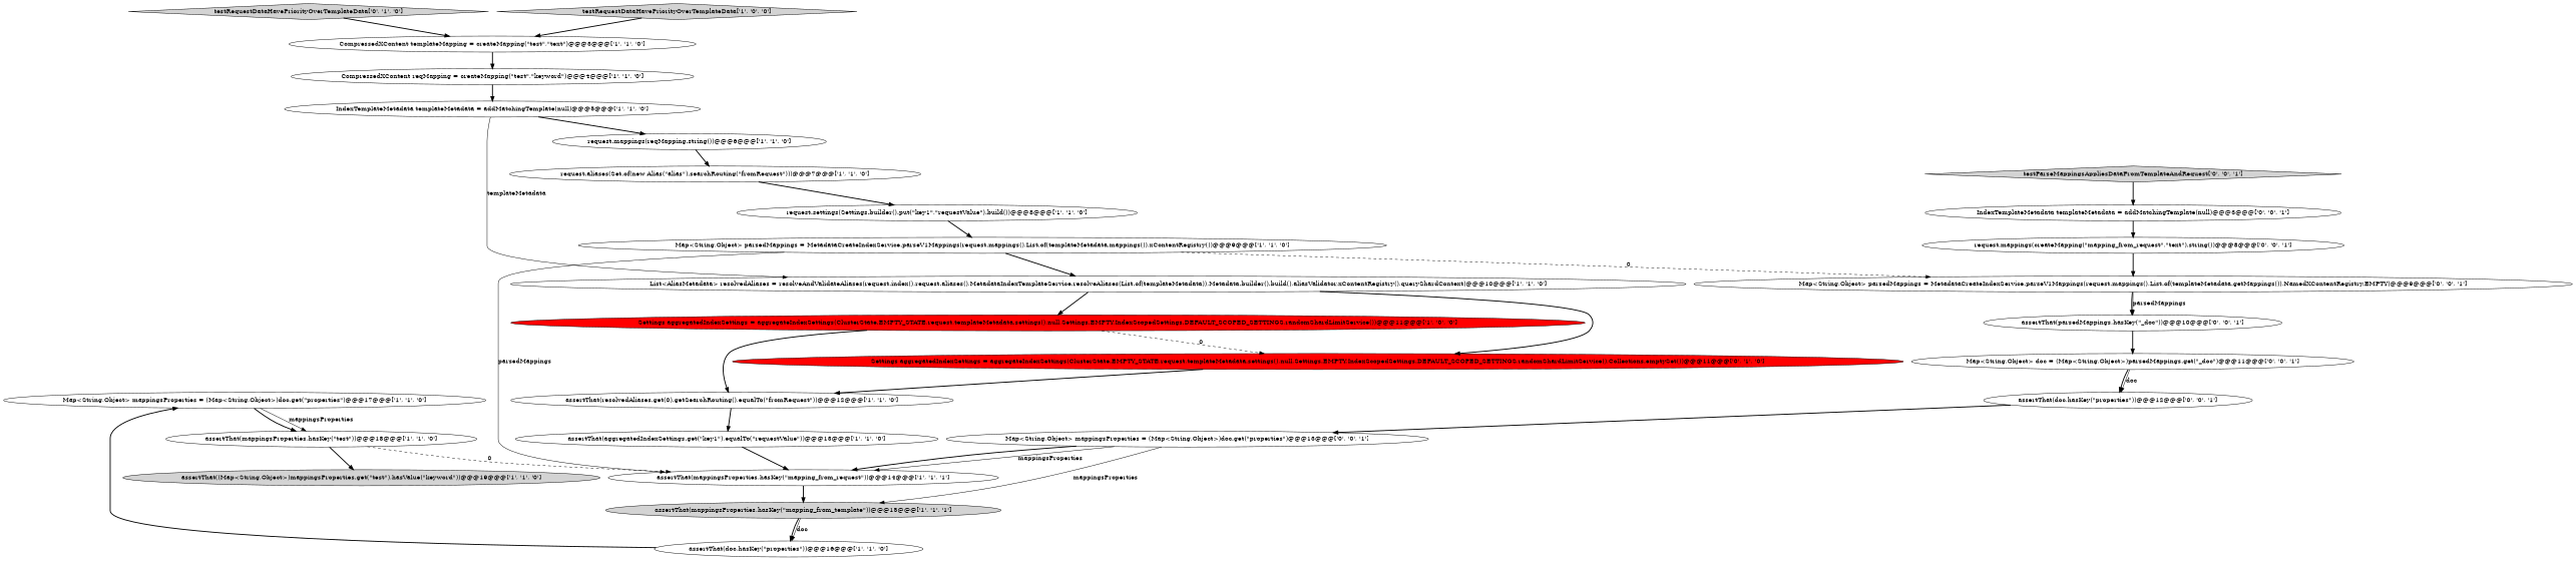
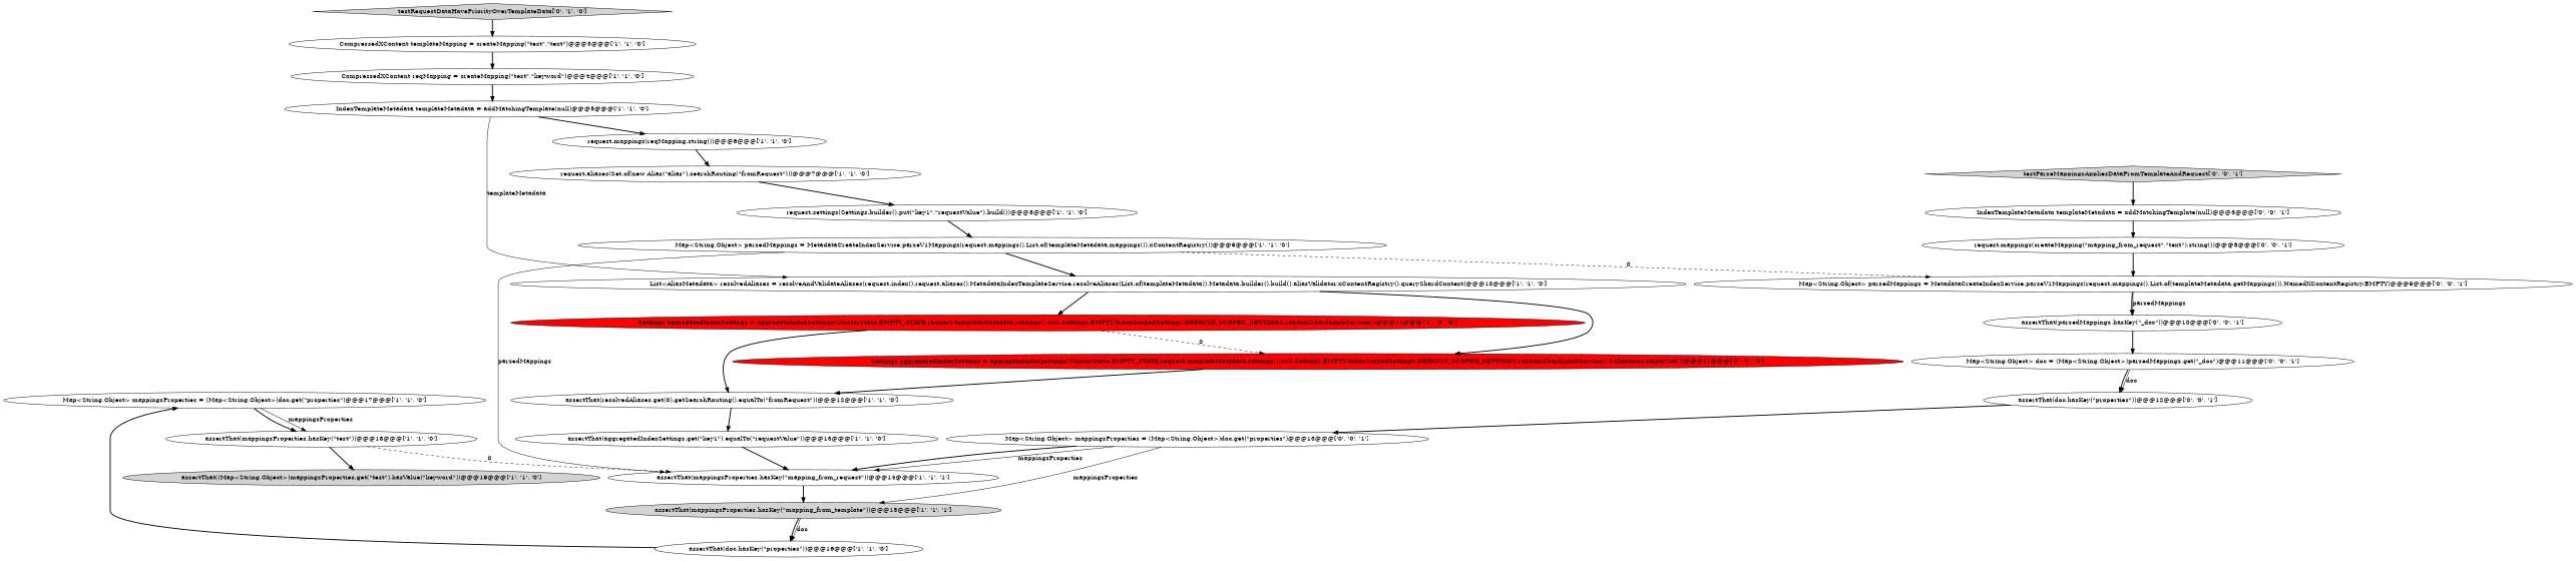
  digraph {
    node [fillcolor=white shape=ellipse style=filled]
    edge [style=bold]
    n1 [label="Map<String,Object> mappingsProperties = (Map<String,Object>)doc.get(\"properties\")@@@17@@@['1', '1', '0']"]
    n2 [label="assertThat(mappingsProperties,hasKey(\"test\"))@@@18@@@['1', '1', '0']"]
    n3 [label="assertThat(parsedMappings,hasKey(\"_doc\"))@@@10@@@['0', '0', '1']"]
    n4 [label="Map<String,Object> doc = (Map<String,Object>)parsedMappings.get(\"_doc\")@@@11@@@['0', '0', '1']"]
    n5 [label="CompressedXContent reqMapping = createMapping(\"test\",\"keyword\")@@@4@@@['1', '1', '0']"]
    n6 [label="IndexTemplateMetadata templateMetadata = addMatchingTemplate(null)@@@5@@@['1', '1', '0']"]
    n7 [label="assertThat(doc,hasKey(\"properties\"))@@@12@@@['0', '0', '1']"]
    n8 [label="Map<String,Object> mappingsProperties = (Map<String,Object>)doc.get(\"properties\")@@@13@@@['0', '0', '1']"]
    n9 [fillcolor=lightgray label="testRequestDataHavePriorityOverTemplateData['0', '1', '0']" shape=diamond]
    n10 [label="CompressedXContent templateMapping = createMapping(\"test\",\"text\")@@@3@@@['1', '1', '0']"]
    n11 [label="assertThat(aggregatedIndexSettings.get(\"key1\"),equalTo(\"requestValue\"))@@@13@@@['1', '1', '0']"]
    n12 [label="assertThat(mappingsProperties,hasKey(\"mapping_from_request\"))@@@14@@@['1', '1', '1']"]
    n13 [fillcolor=lightgray label="assertThat(mappingsProperties,hasKey(\"mapping_from_template\"))@@@15@@@['1', '1', '1']"]
    n14 [label="assertThat(doc,hasKey(\"properties\"))@@@16@@@['1', '1', '0']"]
    n15 [label="Map<String,Object> parsedMappings = MetadataCreateIndexService.parseV1Mappings(request.mappings(),List.of(templateMetadata.getMappings()),NamedXContentRegistry.EMPTY)@@@9@@@['0', '0', '1']"]
    n16 [fillcolor=lightgray label="assertThat((Map<String,Object>)mappingsProperties.get(\"test\"),hasValue(\"keyword\"))@@@19@@@['1', '1', '0']"]
    n17 [fillcolor=red label="Settings aggregatedIndexSettings = aggregateIndexSettings(ClusterState.EMPTY_STATE,request,templateMetadata.settings(),null,Settings.EMPTY,IndexScopedSettings.DEFAULT_SCOPED_SETTINGS,randomShardLimitService())@@@11@@@['1', '0', '0']"]
    n18 [fillcolor=red label="Settings aggregatedIndexSettings = aggregateIndexSettings(ClusterState.EMPTY_STATE,request,templateMetadata.settings(),null,Settings.EMPTY,IndexScopedSettings.DEFAULT_SCOPED_SETTINGS,randomShardLimitService(),Collections.emptySet())@@@11@@@['0', '1', '0']"]
    n19 [label="assertThat(resolvedAliases.get(0).getSearchRouting(),equalTo(\"fromRequest\"))@@@12@@@['1', '1', '0']"]
    n20 [label="request.mappings(createMapping(\"mapping_from_request\",\"text\").string())@@@8@@@['0', '0', '1']"]
    n21 [label="List<AliasMetadata> resolvedAliases = resolveAndValidateAliases(request.index(),request.aliases(),MetadataIndexTemplateService.resolveAliases(List.of(templateMetadata)),Metadata.builder().build(),aliasValidator,xContentRegistry(),queryShardContext)@@@10@@@['1', '1', '0']"]
-   n22 [fillcolor=lightgray label="testRequestDataHavePriorityOverTemplateData['1', '0', '0']" shape=diamond]
    n23 [fillcolor=lightgray label="testParseMappingsAppliesDataFromTemplateAndRequest['0', '0', '1']" shape=diamond]
    n24 [label="IndexTemplateMetadata templateMetadata = addMatchingTemplate(null)@@@3@@@['0', '0', '1']"]
    n25 [label="request.mappings(reqMapping.string())@@@6@@@['1', '1', '0']"]
    n26 [label="request.aliases(Set.of(new Alias(\"alias\").searchRouting(\"fromRequest\")))@@@7@@@['1', '1', '0']"]
    n27 [label="request.settings(Settings.builder().put(\"key1\",\"requestValue\").build())@@@8@@@['1', '1', '0']"]
    n28 [label="Map<String,Object> parsedMappings = MetadataCreateIndexService.parseV1Mappings(request.mappings(),List.of(templateMetadata.mappings()),xContentRegistry())@@@9@@@['1', '1', '0']"]
    n1 -> n2
    n1 -> n2 [label=mappingsProperties style=solid]
    n2 -> n12 [label=0 style=dashed]
    n2 -> n16
    n3 -> n4
    n4 -> n7 [label=doc style=solid]
    n4 -> n7
    n5 -> n6
    n6 -> n21 [label=templateMetadata style=solid]
    n6 -> n25
    n7 -> n8
    n8 -> n12 [label=mappingsProperties style=solid]
    n8 -> n12
    n8 -> n13 [label=mappingsProperties style=solid]
    n9 -> n10
    n10 -> n5
    n11 -> n12
    n12 -> n13
    n13 -> n14 [label=doc style=solid]
    n13 -> n14
    n14 -> n1
    n15 -> n3 [label=parsedMappings style=solid]
    n15 -> n3
    n17 -> n18 [label=0 style=dashed]
    n17 -> n19
    n18 -> n19
    n19 -> n11
    n20 -> n15
    n21 -> n17
    n21 -> n18
-   n22 -> n10
    n23 -> n24
    n24 -> n20
    n25 -> n26
    n26 -> n27
    n27 -> n28
    n28 -> n12 [label=parsedMappings style=solid]
    n28 -> n15 [label=0 style=dashed]
    n28 -> n21
  }
